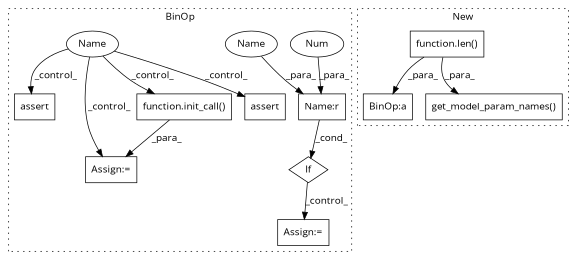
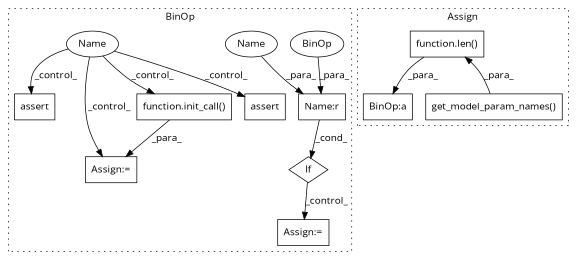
  digraph {
    fontname="Open Sans"
    node [a=75 fontname="Open Sans" l=11 s=1761 shape=box]
    edge [fontname="Open Sans"]
    n1 [label="function.init_call()" s=2062]
    n2 [a=68 l=3 label="Assign:=" s=2059]
    n3 [a=40 l=17 label="Name:r"]
    n4 [a=96 l=3 label=If s=1758 shape=diamond]
    n5 [a=65 l=7 label=assert s=1962]
-   n6 [a=76 l=2 label=Num s=1776 shape=ellipse]
+   n6 [a=76 l=2 label=BinOp s=1776 shape=ellipse]
    n7 [a=65 l=7 label=assert s=2015]
    n8 [a=68 l=4 label="Assign:=" s=1811]
    n9 [a=87 label=Name s=1941 shape=ellipse]
    n10 [a=87 label=Name shape=ellipse]
    n11 [l="4,1" label="function.len()" s="1880,1918"]
    n12 [a=82 l=3 label="BinOp:a" s=1919]
    n13 [l=34 label="get_model_param_names()" s=1884]
    subgraph cluster_1 {
      label=BinOp
      style=dotted
      n1
      n2
      n3
      n4
      n5
      n6
      n7
      n8
      n9
      n10
    }
    subgraph cluster_2 {
-     label=New
+     label=Assign
      style=dotted
      n11
      n12
      n13
    }
    n1 -> n2 [label=_para_]
    n3 -> n4 [label=_cond_]
    n4 -> n8 [label=_control_]
    n6 -> n3 [label=_para_]
    n9 -> n1 [label=_control_]
    n9 -> n2 [label=_control_]
    n9 -> n5 [label=_control_]
    n9 -> n7 [label=_control_]
    n10 -> n3 [label=_para_]
    n11 -> n12 [label=_para_]
-   n11 -> n13 [label=_para_]
+   n13 -> n11 [label=_para_]
  }
